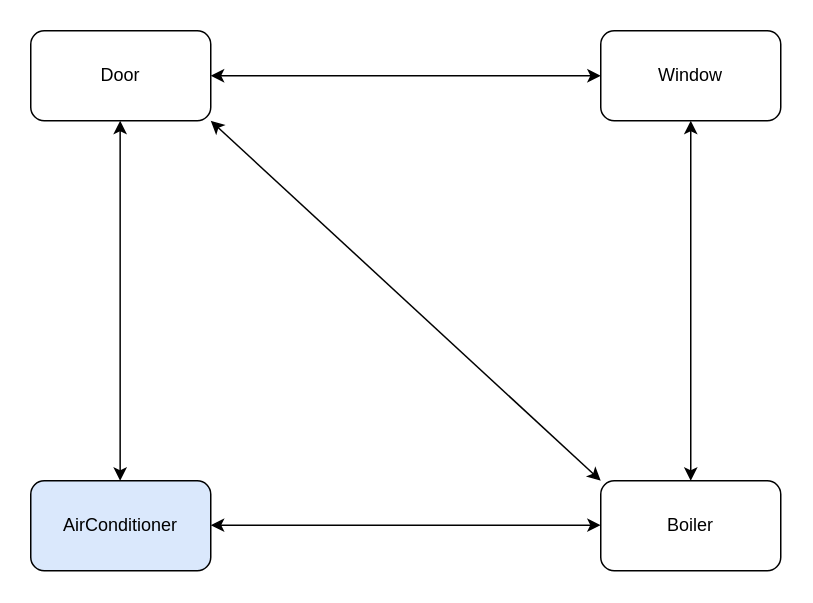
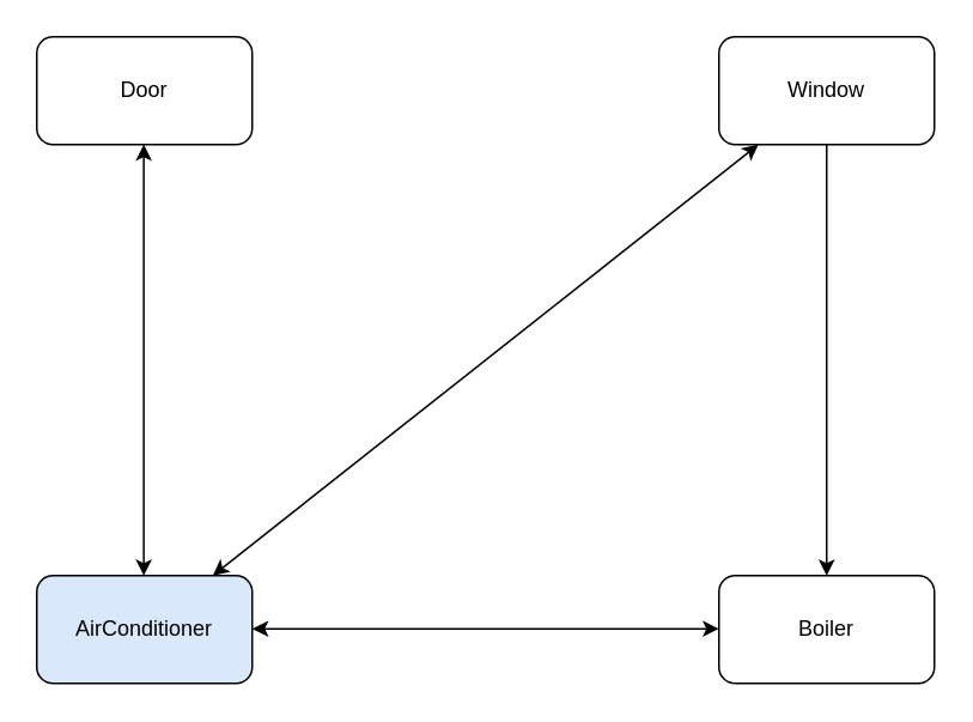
  <mxCell id="0" />
  <mxCell id="1" parent="0" />
  <mxCell id="2" value="Door" style="rounded=1;whiteSpace=wrap;html=1;" vertex="1" parent="1"><mxGeometry x="20" y="20" width="120" height="60" as="geometry" /></mxCell>
  <mxCell id="3" value="Window" style="rounded=1;whiteSpace=wrap;html=1;" vertex="1" parent="1"><mxGeometry x="400" y="20" width="120" height="60" as="geometry" /></mxCell>
  <mxCell id="4" value="AirConditioner" style="rounded=1;whiteSpace=wrap;html=1;fillColor=#dae8fc;" vertex="1" parent="1"><mxGeometry x="20" y="320" width="120" height="60" as="geometry" /></mxCell>
  <mxCell id="5" value="Boiler" style="rounded=1;whiteSpace=wrap;html=1;" vertex="1" parent="1"><mxGeometry x="400" y="320" width="120" height="60" as="geometry" /></mxCell>
- <mxCell id="6" value="" style="endArrow=classic;startArrow=classic;html=1;rounded=0;entryX=0.5;entryY=1;entryDx=0;entryDy=0;exitX=0.5;exitY=0;exitDx=0;exitDy=0;" edge="1" parent="1" source="5" target="3"><mxGeometry width="50" height="50" relative="1" as="geometry"><mxPoint x="150" y="330" as="sourcePoint" /><mxPoint x="410" y="90" as="targetPoint" /></mxGeometry></mxCell>
+ <mxCell id="6" value="" style="endArrow=none;startArrow=classic;html=1;rounded=0;entryX=0.5;entryY=1;entryDx=0;entryDy=0;exitX=0.5;exitY=0;exitDx=0;exitDy=0;" edge="1" parent="1" source="5" target="3"><mxGeometry width="50" height="50" relative="1" as="geometry"><mxPoint x="150" y="330" as="sourcePoint" /><mxPoint x="410" y="90" as="targetPoint" /></mxGeometry></mxCell>
  <mxCell id="7" value="" style="endArrow=classic;startArrow=classic;html=1;rounded=0;entryX=0.5;entryY=1;entryDx=0;entryDy=0;exitX=0.5;exitY=0;exitDx=0;exitDy=0;" edge="1" parent="1"><mxGeometry width="50" height="50" relative="1" as="geometry"><mxPoint x="79.6" y="320" as="sourcePoint" /><mxPoint x="79.6" y="80" as="targetPoint" /></mxGeometry></mxCell>
- <mxCell id="8" value="" style="endArrow=classic;startArrow=classic;html=1;rounded=0;entryX=1;entryY=1;entryDx=0;entryDy=0;exitX=0;exitY=0;exitDx=0;exitDy=0;" edge="1" parent="1" source="5" target="2"><mxGeometry width="50" height="50" relative="1" as="geometry"><mxPoint x="89.6" y="330" as="sourcePoint" /><mxPoint x="89.6" y="90" as="targetPoint" /></mxGeometry></mxCell>
- <mxCell id="9" value="" style="endArrow=classic;startArrow=classic;html=1;rounded=0;entryX=1;entryY=0.5;entryDx=0;entryDy=0;" edge="1" parent="1" source="3" target="2"><mxGeometry width="50" height="50" relative="1" as="geometry"><mxPoint x="410" y="330" as="sourcePoint" /><mxPoint x="150" y="90" as="targetPoint" /></mxGeometry></mxCell>
+ <mxCell id="9" value="" style="endArrow=classic;startArrow=classic;html=1;rounded=0;" edge="1" parent="1" source="3" target="4"><mxGeometry width="50" height="50" relative="1" as="geometry"><mxPoint x="410" y="330" as="sourcePoint" /><mxPoint x="150" y="90" as="targetPoint" /></mxGeometry></mxCell>
  <mxCell id="10" value="" style="endArrow=classic;startArrow=classic;html=1;rounded=0;entryX=1;entryY=0.5;entryDx=0;entryDy=0;" edge="1" parent="1"><mxGeometry width="50" height="50" relative="1" as="geometry"><mxPoint x="400" y="349.6" as="sourcePoint" /><mxPoint x="140" y="349.6" as="targetPoint" /></mxGeometry></mxCell>
